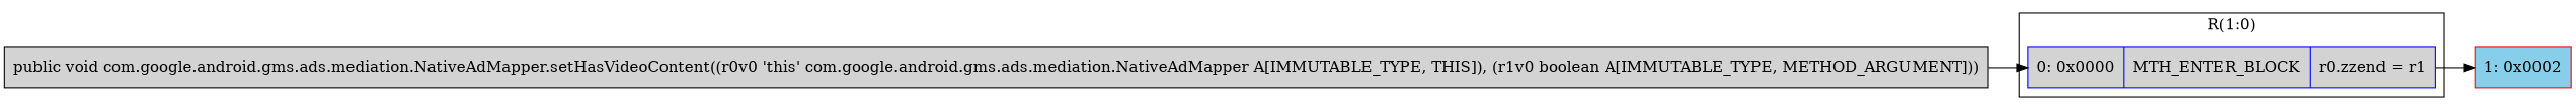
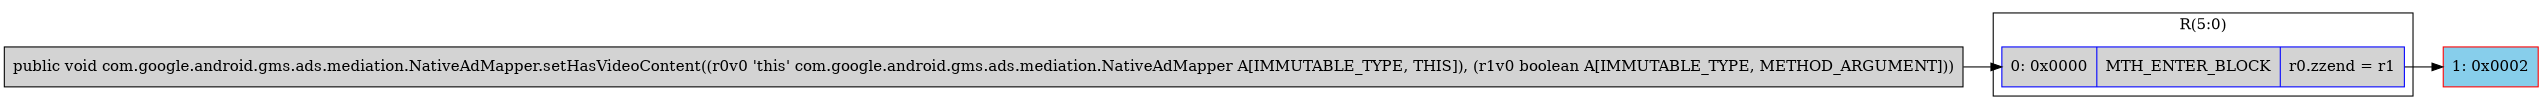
  digraph {
    rankdir=LR
    node [shape=record style=filled fillcolor=lightgrey]
    n1 [color=blue label="{0\:\ 0x0000|MTH_ENTER_BLOCK\l|r0.zzend = r1\l}"]
    n2 [color=red label="{1\:\ 0x0002}" fillcolor=skyblue]
    n3 [label="{public void com.google.android.gms.ads.mediation.NativeAdMapper.setHasVideoContent((r0v0 'this' com.google.android.gms.ads.mediation.NativeAdMapper A[IMMUTABLE_TYPE, THIS]), (r1v0 boolean A[IMMUTABLE_TYPE, METHOD_ARGUMENT])) }"]
    subgraph cluster_1 {
-     label="R(1:0)"
+     label="R(5:0)"
      n1
    }
    n1 -> n2
    n3 -> n1
  }
